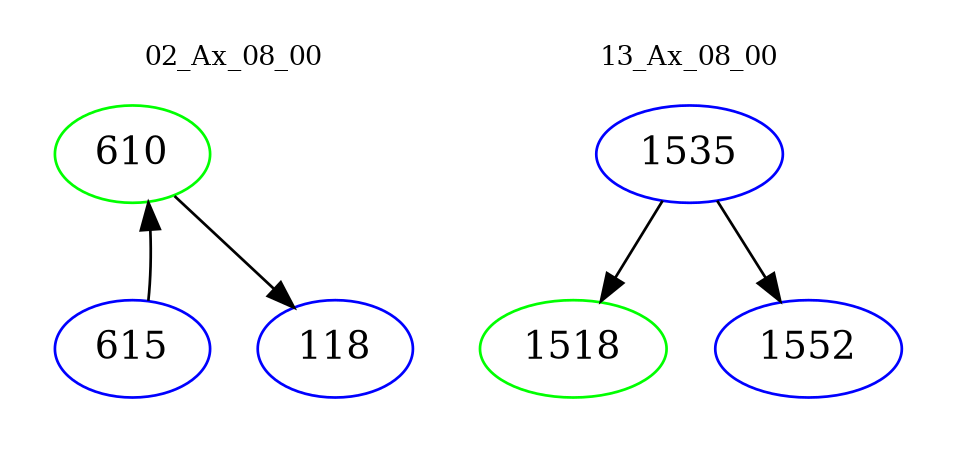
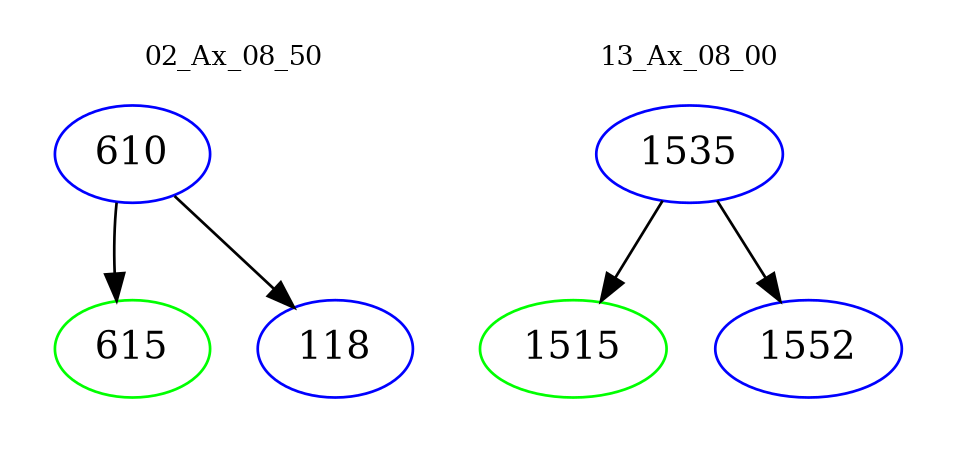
  digraph {
    node [color=blue]
    edge [color=black]
-   n1 [color=green label=610]
-   n2 [label=615]
+   n1 [label=610]
+   n2 [color=green label=615]
    n3 [label=118]
    n4 [label=1535]
-   n5 [color=green label=1518]
+   n5 [color=green label=1515]
    n6 [label=1552]
    subgraph cluster_1 {
      color=white
      fontsize=10
-     label="02_Ax_08_00"
+     label="02_Ax_08_50"
      n1
      n2
      n3
    }
    subgraph cluster_2 {
      color=white
      fontsize=10
      label="13_Ax_08_00"
      n4
      n5
      n6
    }
-   n2 -> n1
+   n1 -> n2
    n1 -> n3
    n4 -> n5
    n4 -> n6
  }
